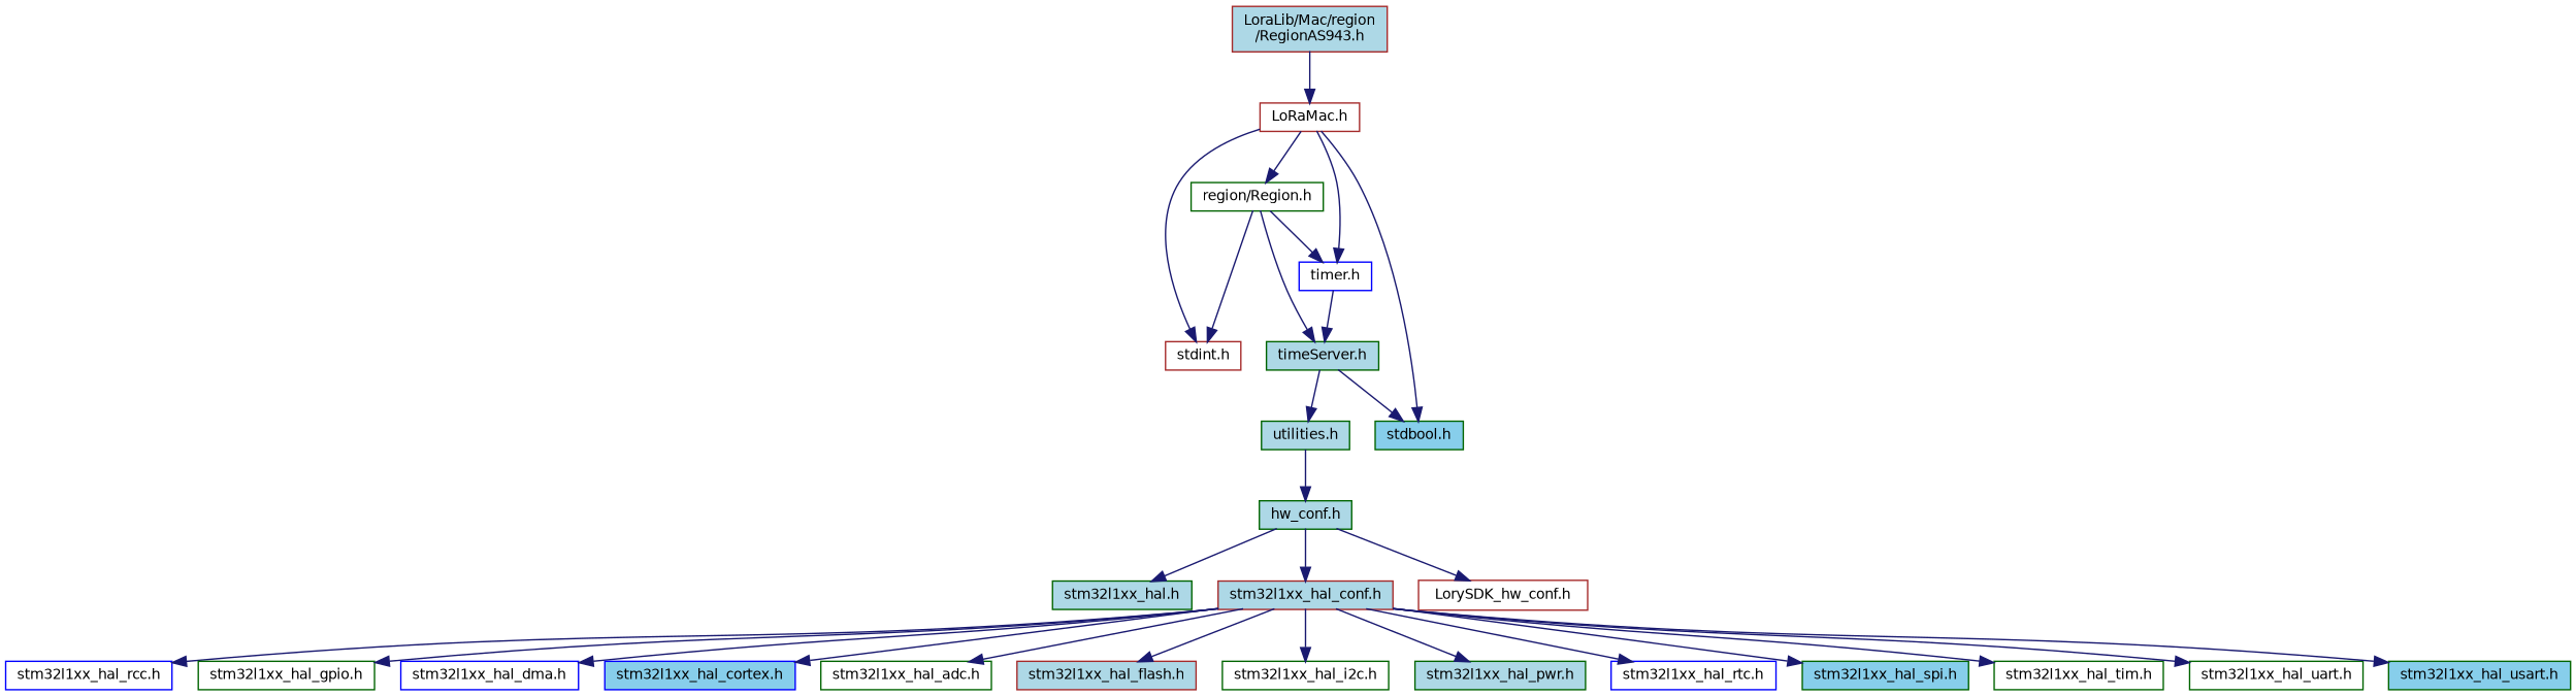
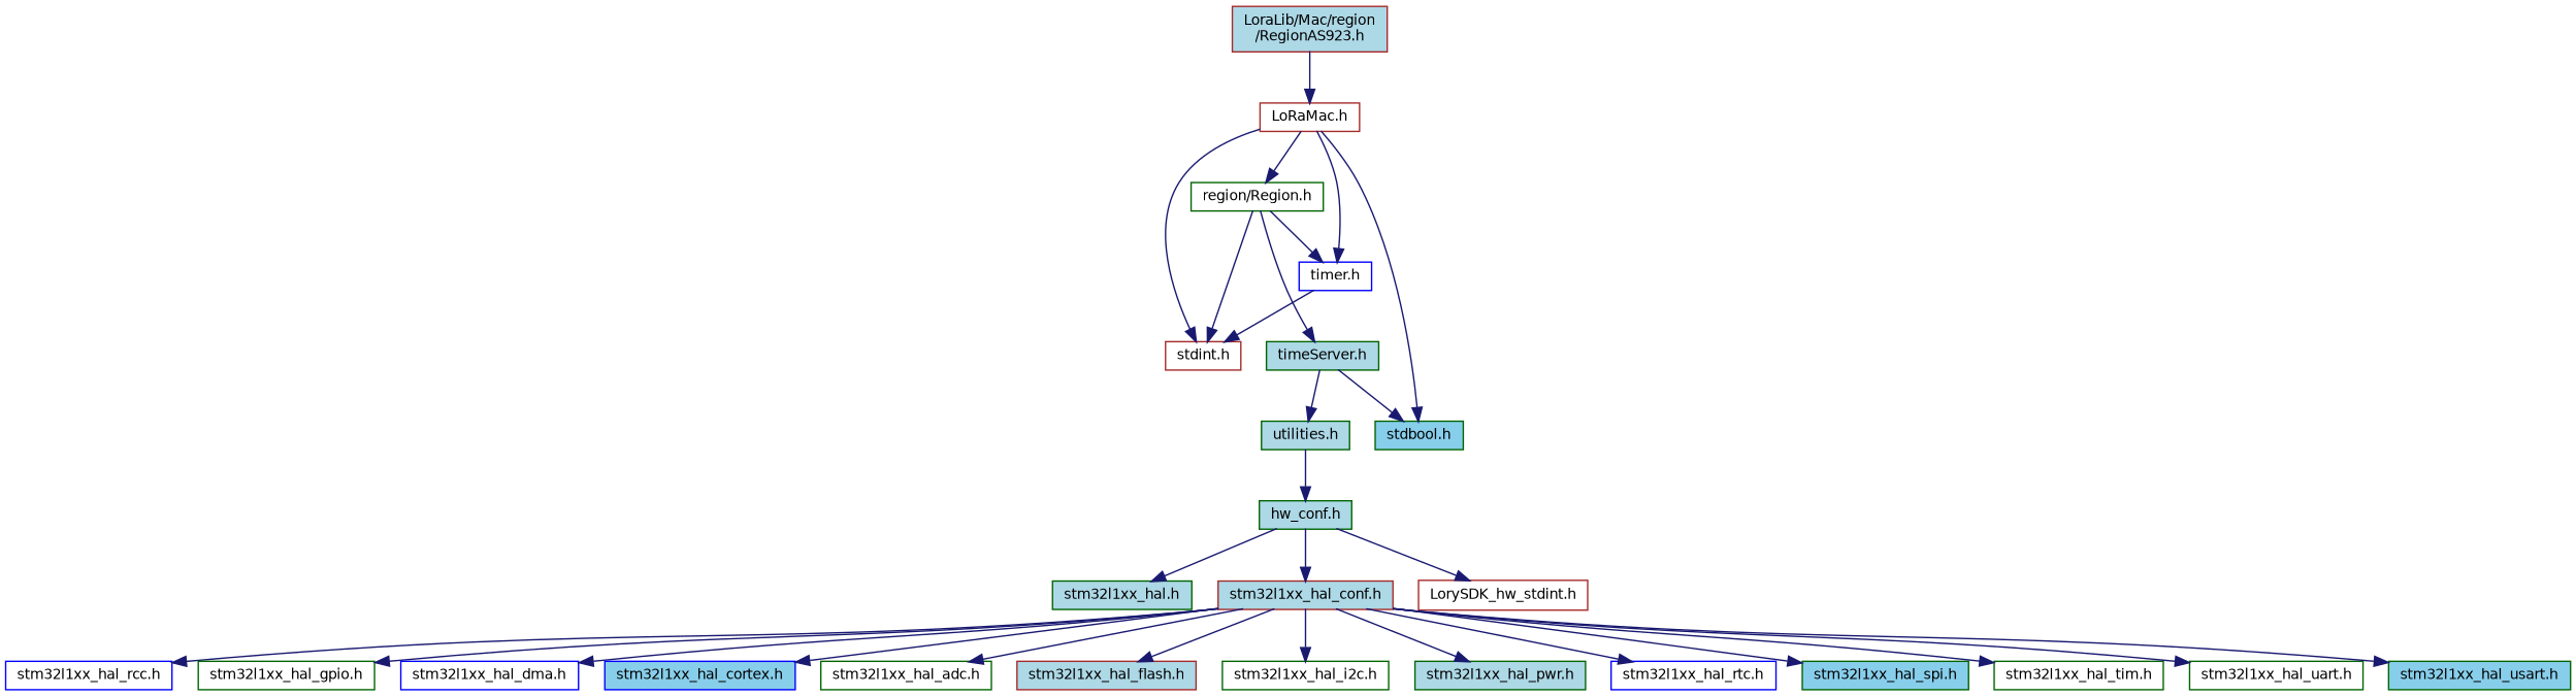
  digraph {
    node [color=darkgreen fillcolor=white fontname=Helvetica fontsize=10 shape=record style=filled]
    edge [color=midnightblue fontname=Helvetica fontsize=10 labelfontname=Helvetica labelfontsize=10 style=solid]
-   n1 [color=brown fillcolor=lightblue fontcolor=black height=0.2 label="LoraLib/Mac/region\l/RegionAS943.h" width=0.4]
+   n1 [color=brown fillcolor=lightblue fontcolor=black height=0.2 label="LoraLib/Mac/region\l/RegionAS923.h" width=0.4]
    n2 [color=brown height=0.2 label="LoRaMac.h" width=0.4]
    n3 [color=brown height=0.2 label="stdint.h" width=0.4]
    n4 [fillcolor=skyblue height=0.2 label="stdbool.h" width=0.4]
    n5 [color=blue height=0.2 label="timer.h" width=0.4]
    n6 [height=0.2 label="region/Region.h" width=0.4]
    n7 [fillcolor=lightblue height=0.2 label="timeServer.h" width=0.4]
    n8 [fillcolor=lightblue height=0.2 label="utilities.h" width=0.4]
    n9 [fillcolor=lightblue height=0.2 label="hw_conf.h" width=0.4]
    n10 [fillcolor=lightblue height=0.2 label="stm32l1xx_hal.h" width=0.4]
    n11 [color=brown fillcolor=lightblue height=0.2 label="stm32l1xx_hal_conf.h" width=0.4]
-   n12 [color=brown height=0.2 label="LorySDK_hw_conf.h" width=0.4]
+   n12 [color=brown height=0.2 label="LorySDK_hw_stdint.h" width=0.4]
    n13 [color=blue height=0.2 label="stm32l1xx_hal_rcc.h" width=0.4]
    n14 [height=0.2 label="stm32l1xx_hal_gpio.h" width=0.4]
    n15 [color=blue height=0.2 label="stm32l1xx_hal_dma.h" width=0.4]
    n16 [color=blue fillcolor=skyblue height=0.2 label="stm32l1xx_hal_cortex.h" width=0.4]
    n17 [height=0.2 label="stm32l1xx_hal_adc.h" width=0.4]
    n18 [color=brown fillcolor=lightblue height=0.2 label="stm32l1xx_hal_flash.h" width=0.4]
    n19 [height=0.2 label="stm32l1xx_hal_i2c.h" width=0.4]
    n20 [fillcolor=lightblue height=0.2 label="stm32l1xx_hal_pwr.h" width=0.4]
    n21 [color=blue height=0.2 label="stm32l1xx_hal_rtc.h" width=0.4]
    n22 [fillcolor=skyblue height=0.2 label="stm32l1xx_hal_spi.h" width=0.4]
    n23 [height=0.2 label="stm32l1xx_hal_tim.h" width=0.4]
    n24 [height=0.2 label="stm32l1xx_hal_uart.h" width=0.4]
    n25 [fillcolor=skyblue height=0.2 label="stm32l1xx_hal_usart.h" width=0.4]
    n1 -> n2
    n2 -> n3
    n2 -> n4
    n2 -> n5
    n2 -> n6
-   n5 -> n7
+   n5 -> n3
    n6 -> n3
    n6 -> n5
    n6 -> n7
    n7 -> n4
    n7 -> n8
    n8 -> n9
    n9 -> n10
    n9 -> n11
    n9 -> n12
    n11 -> n13
    n11 -> n14
    n11 -> n15
    n11 -> n16
    n11 -> n17
    n11 -> n18
    n11 -> n19
    n11 -> n20
    n11 -> n21
    n11 -> n22
    n11 -> n23
    n11 -> n24
    n11 -> n25
  }
